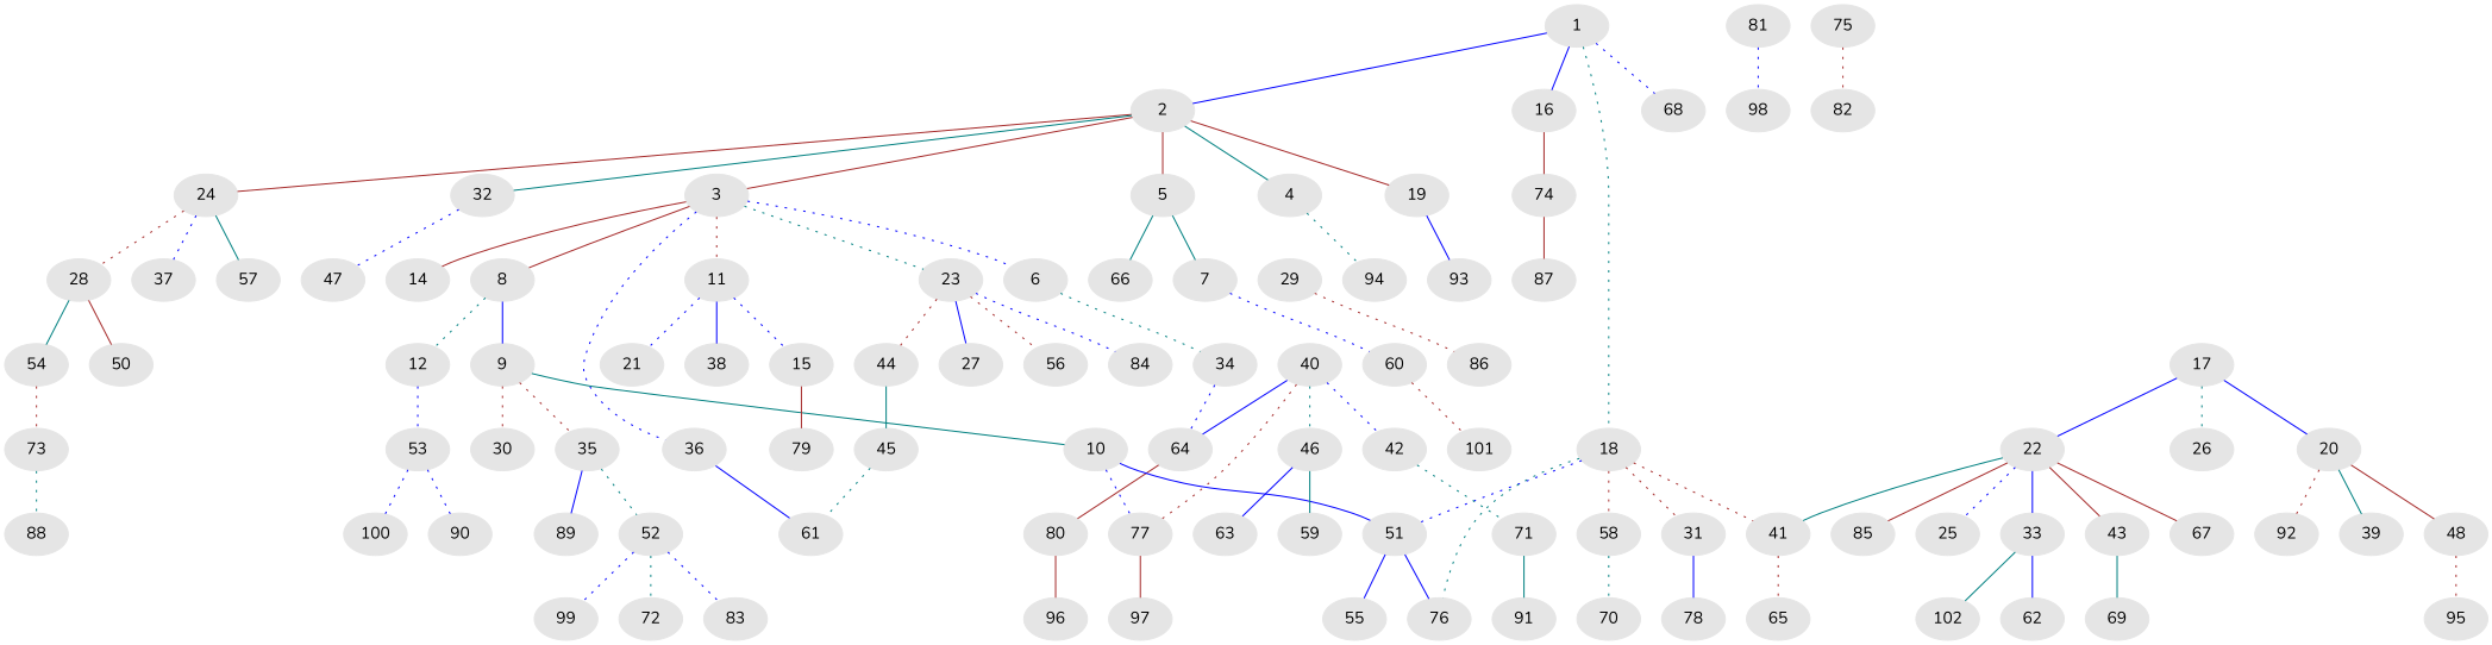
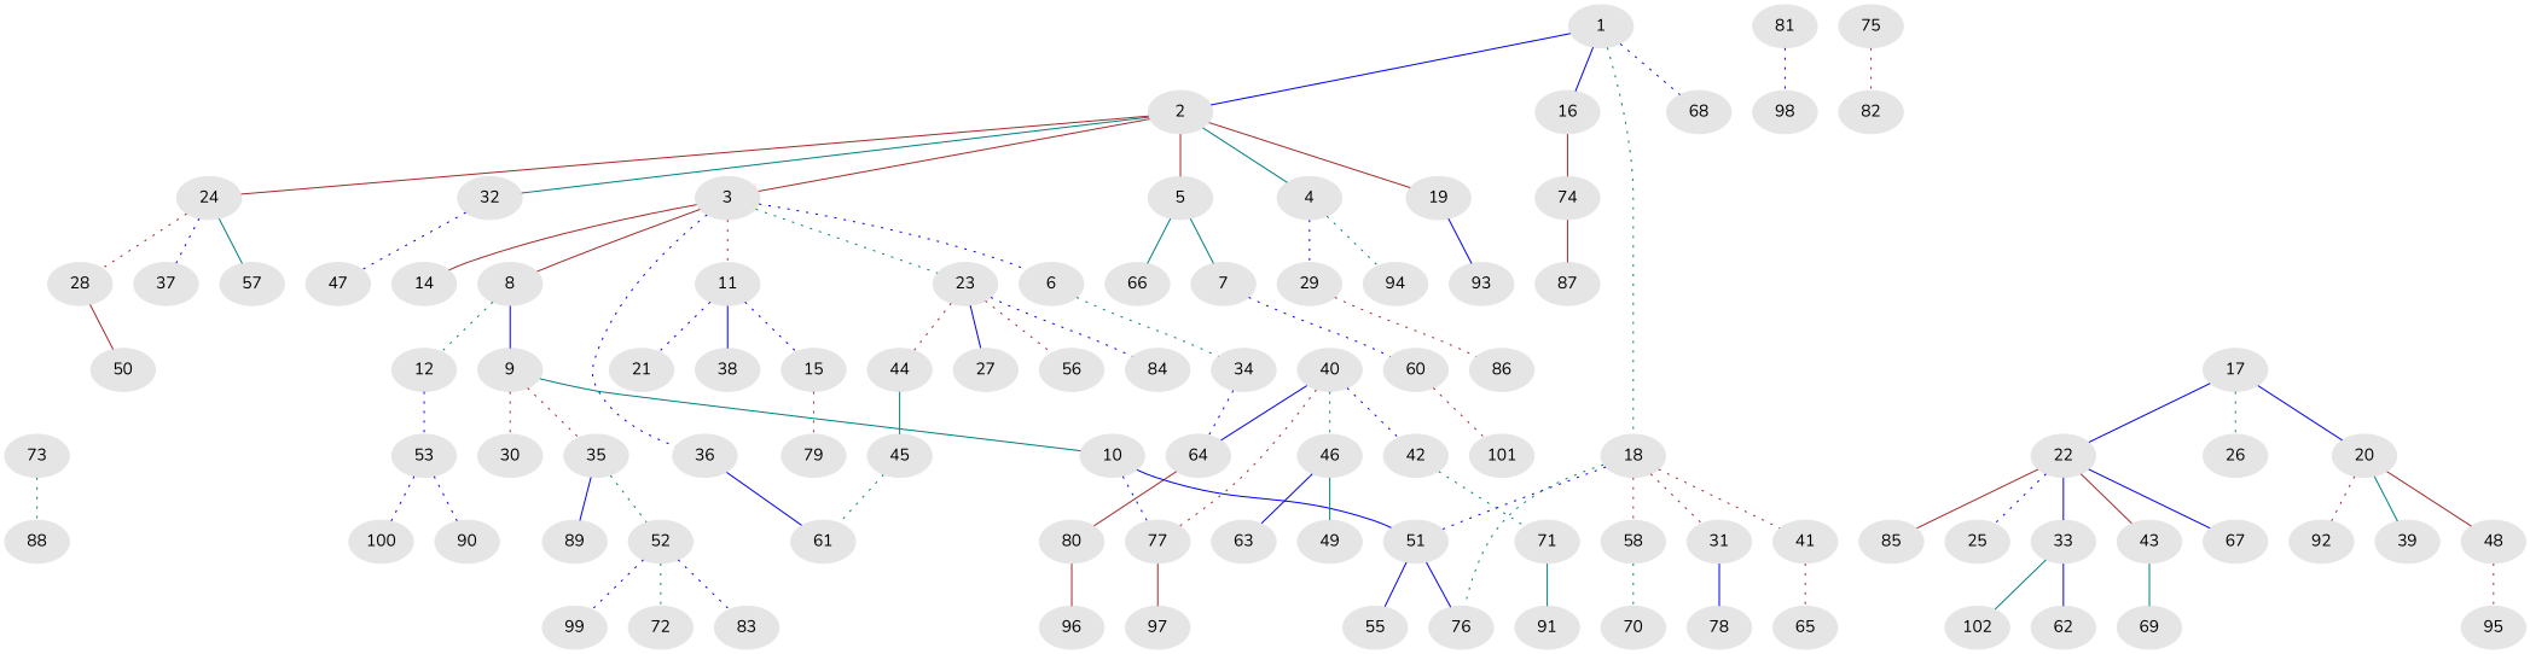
  graph {
    fontname=Nunito
    node [color=gray90 fontname=Nunito style=filled]
    edge [color=blue fontname=Nunito style=dotted]
    1
    2
    16
    18
    68
    3
    4
    5
    19
    24
    32
    74
    51
    31
    41
    58
    76
    6
    8
    11
    14
    23
    36
    29
    94
    7
    66
    93
    28
    37
    57
    47
    34
    9
    12
    15
    21
    38
    27
    44
    56
    84
    61
    86
    60
    64
    101
    10
    30
    35
    53
    77
    52
    89
    55
    97
    79
    90
    100
    17
    20
    22
    26
    40
    42
    46
    87
    39
    48
    92
    25
    33
    43
    67
    85
    78
    65
    70
    95
    62
    102
    69
    45
    50
-   54
    73
    80
    72
    83
    99
    71
-   59
+   59 [label=49]
    63
    91
    81
    98
    75
    82
    88
    96
    1 -- 2 [style=solid]
    1 -- 16 [style=solid]
    1 -- 18 [color=teal]
    1 -- 68
    2 -- 3 [color=brown style=solid]
    2 -- 4 [color=teal style=solid]
    2 -- 5 [color=brown style=solid]
    2 -- 19 [color=brown style=solid]
    2 -- 24 [color=brown style=solid]
    2 -- 32 [color=teal style=solid]
    16 -- 74 [color=brown style=solid]
    18 -- 51
    18 -- 31 [color=brown]
    18 -- 41 [color=brown]
    18 -- 58 [color=brown]
    18 -- 76 [color=teal]
    3 -- 6
    3 -- 8 [color=brown style=solid]
    3 -- 11 [color=brown]
    3 -- 14 [color=brown style=solid]
    3 -- 23 [color=teal]
    3 -- 36
+   4 -- 29
    4 -- 94 [color=teal]
    5 -- 7 [color=teal style=solid]
    5 -- 66 [color=teal style=solid]
    19 -- 93 [style=solid]
    24 -- 28 [color=brown]
    24 -- 37
    24 -- 57 [color=teal style=solid]
    32 -- 47
    74 -- 87 [color=brown style=solid]
    51 -- 76 [style=solid]
    51 -- 55 [style=solid]
    31 -- 78 [style=solid]
    41 -- 65 [color=brown]
    58 -- 70 [color=teal]
    6 -- 34 [color=teal]
    8 -- 9 [style=solid]
    8 -- 12 [color=teal]
    11 -- 15
    11 -- 21
    11 -- 38 [style=solid]
    23 -- 27 [style=solid]
    23 -- 44 [color=brown]
    23 -- 56 [color=brown]
    23 -- 84
    36 -- 61 [style=solid]
    29 -- 86 [color=brown]
    7 -- 60
    28 -- 50 [color=brown style=solid]
-   28 -- 54 [color=teal style=solid]
    34 -- 64
    9 -- 10 [color=teal style=solid]
    9 -- 30 [color=brown]
    9 -- 35 [color=brown]
    12 -- 53
-   15 -- 79 [color=brown style=solid]
+   15 -- 79 [color=brown]
    44 -- 45 [color=teal style=solid]
    60 -- 101 [color=brown]
    64 -- 80 [color=brown style=solid]
    10 -- 51 [style=solid]
    10 -- 77
    35 -- 52 [color=teal]
    35 -- 89 [style=solid]
    53 -- 90
    53 -- 100
    77 -- 97 [color=brown style=solid]
    52 -- 72 [color=teal]
    52 -- 83
    52 -- 99
    17 -- 20 [style=solid]
    17 -- 22 [style=solid]
    17 -- 26 [color=teal]
    20 -- 39 [color=teal style=solid]
    20 -- 48 [color=brown style=solid]
    20 -- 92 [color=brown]
-   22 -- 41 [color=teal style=solid]
    22 -- 25
    22 -- 33 [style=solid]
    22 -- 43 [color=brown style=solid]
-   22 -- 67 [color=brown style=solid]
+   22 -- 67 [style=solid]
    22 -- 85 [color=brown style=solid]
    40 -- 64 [style=solid]
    40 -- 77 [color=brown]
    40 -- 42
    40 -- 46 [color=teal]
    42 -- 71 [color=teal]
    46 -- 59 [color=teal style=solid]
    46 -- 63 [style=solid]
    48 -- 95 [color=brown]
    33 -- 62 [style=solid]
    33 -- 102 [color=teal style=solid]
    43 -- 69 [color=teal style=solid]
    45 -- 61 [color=teal]
-   54 -- 73 [color=brown]
    73 -- 88 [color=teal]
    80 -- 96 [color=brown style=solid]
    71 -- 91 [color=teal style=solid]
    81 -- 98
    75 -- 82 [color=brown]
  }
